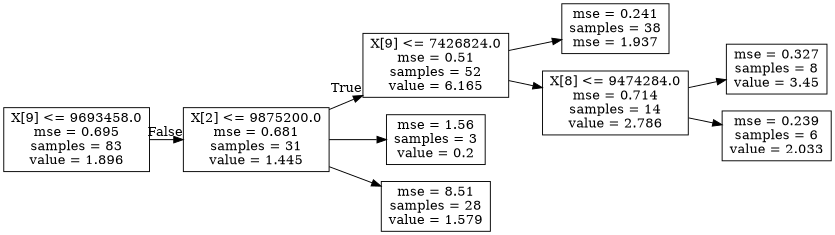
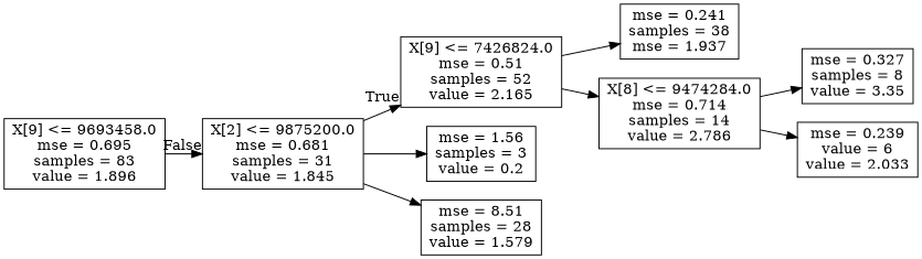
  digraph {
    rankdir=LR
    node [shape=box]
    n1 [label="X[9] <= 9693458.0\nmse = 0.695\nsamples = 83\nvalue = 1.896"]
-   n2 [label="X[2] <= 9875200.0\nmse = 0.681\nsamples = 31\nvalue = 1.445"]
-   n3 [label="X[9] <= 7426824.0\nmse = 0.51\nsamples = 52\nvalue = 6.165"]
+   n2 [label="X[2] <= 9875200.0\nmse = 0.681\nsamples = 31\nvalue = 1.845"]
+   n3 [label="X[9] <= 7426824.0\nmse = 0.51\nsamples = 52\nvalue = 2.165"]
    n4 [label="mse = 0.241\nsamples = 38\nmse = 1.937"]
    n5 [label="X[8] <= 9474284.0\nmse = 0.714\nsamples = 14\nvalue = 2.786"]
    n6 [label="mse = 1.56\nsamples = 3\nvalue = 0.2"]
    n7 [label="mse = 8.51\nsamples = 28\nvalue = 1.579"]
-   n8 [label="mse = 0.327\nsamples = 8\nvalue = 3.45"]
-   n9 [label="mse = 0.239\nsamples = 6\nvalue = 2.033"]
+   n8 [label="mse = 0.327\nsamples = 8\nvalue = 3.35"]
+   n9 [label="mse = 0.239\nvalue = 6\nvalue = 2.033"]
    n1 -> n2 [headlabel=False labelangle=-45 labeldistance=2.5]
    n2 -> n3 [headlabel=True labelangle=45 labeldistance=2.5]
    n2 -> n6
    n2 -> n7
    n3 -> n4
    n3 -> n5
    n5 -> n8
    n5 -> n9
  }
